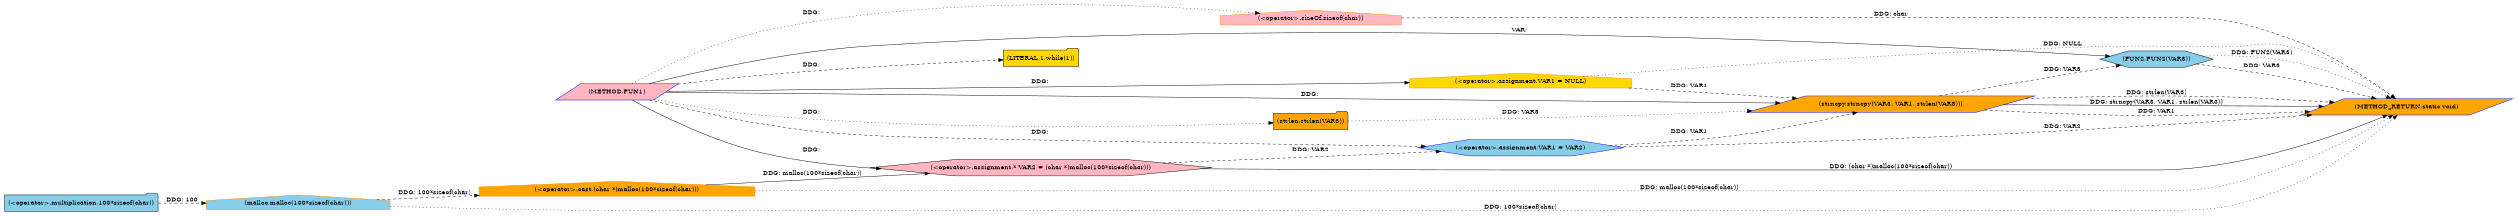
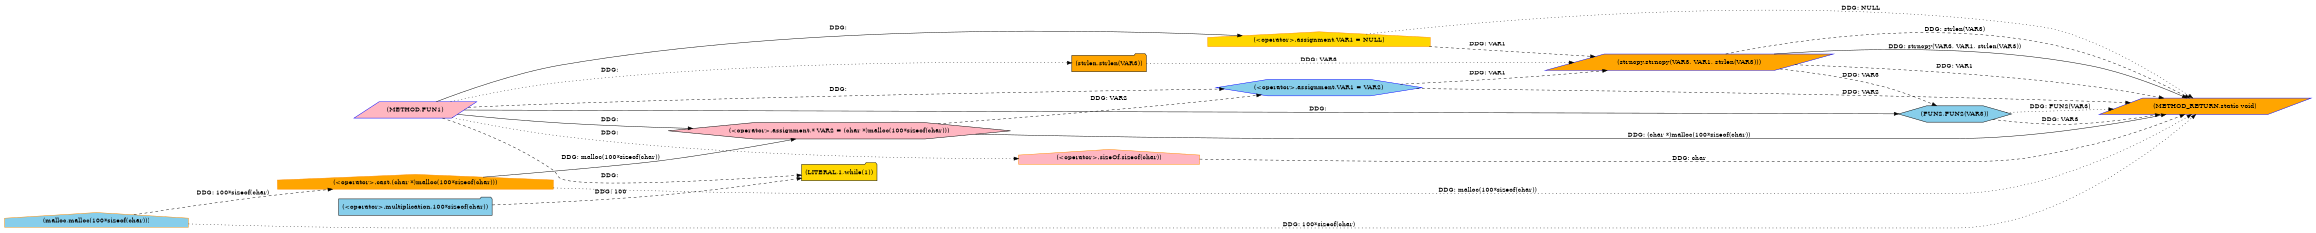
  digraph {
    rankdir=LR
    node [color=black fillcolor=skyblue shape=house style=filled]
    edge [style=dashed]
    n1 [color=blue fillcolor=lightpink label="(METHOD,FUN1)" shape=parallelogram]
    n2 [color=darkorange fillcolor=gold label="(<operator>.assignment,VAR1 = NULL)"]
    n3 [fillcolor=gold label="(LITERAL,1,while(1))" shape=folder]
    n4 [fillcolor=lightpink label="(<operator>.assignment,* VAR2 = (char *)malloc(100*sizeof(char)))" shape=hexagon]
    n5 [color=darkorange fillcolor=lightpink label="(<operator>.sizeOf,sizeof(char))"]
    n6 [color=blue label="(<operator>.assignment,VAR1 = VAR2)" shape=hexagon]
    n7 [color=blue fillcolor=orange label="(strncpy,strncpy(VAR3, VAR1, strlen(VAR3)))" shape=parallelogram]
    n8 [fillcolor=orange label="(strlen,strlen(VAR3))" shape=folder]
    n9 [label="(FUN2,FUN2(VAR3))" shape=hexagon]
    n10 [color=blue fillcolor=orange label="(METHOD_RETURN,static void)" shape=parallelogram]
    n11 [label="(<operator>.multiplication,100*sizeof(char))" shape=folder]
    n12 [color=darkorange label="(malloc,malloc(100*sizeof(char)))"]
    n13 [color=darkorange fillcolor=orange label="(<operator>.cast,(char *)malloc(100*sizeof(char)))"]
    n1 -> n2 [label="DDG: " style=solid]
    n1 -> n3 [label="DDG: "]
    n1 -> n4 [label="DDG: " style=solid]
    n1 -> n5 [label="DDG: " style=dotted]
    n1 -> n6 [label="DDG: "]
-   n1 -> n7 [label="DDG: " style=solid]
    n1 -> n8 [label="DDG: " style=dotted]
-   n1 -> n9 [label="VAR: " style=solid]
+   n1 -> n9 [label="DDG: " style=solid]
    n2 -> n7 [label="DDG: VAR1"]
    n2 -> n10 [label="DDG: NULL" style=dotted]
    n4 -> n6 [label="DDG: VAR2"]
    n4 -> n10 [label="DDG: (char *)malloc(100*sizeof(char))" style=solid]
    n5 -> n10 [label="DDG: char"]
    n6 -> n7 [label="DDG: VAR1"]
    n6 -> n10 [label="DDG: VAR2"]
    n7 -> n9 [label="DDG: VAR3"]
    n7 -> n10 [label="DDG: strncpy(VAR3, VAR1, strlen(VAR3))" style=solid]
    n7 -> n10 [label="DDG: VAR1"]
    n7 -> n10 [label="DDG: strlen(VAR3)"]
    n8 -> n7 [label="DDG: VAR3" style=dotted]
    n9 -> n10 [label="DDG: VAR3"]
    n9 -> n10 [label="DDG: FUN2(VAR3)" style=dotted]
-   n11 -> n12 [label="DDG: 100"]
+   n11 -> n3 [label="DDG: 100"]
    n12 -> n10 [label="DDG: 100*sizeof(char)" style=dotted]
    n12 -> n13 [label="DDG: 100*sizeof(char)"]
    n13 -> n4 [label="DDG: malloc(100*sizeof(char))" style=solid]
    n13 -> n10 [label="DDG: malloc(100*sizeof(char))" style=dotted]
  }
